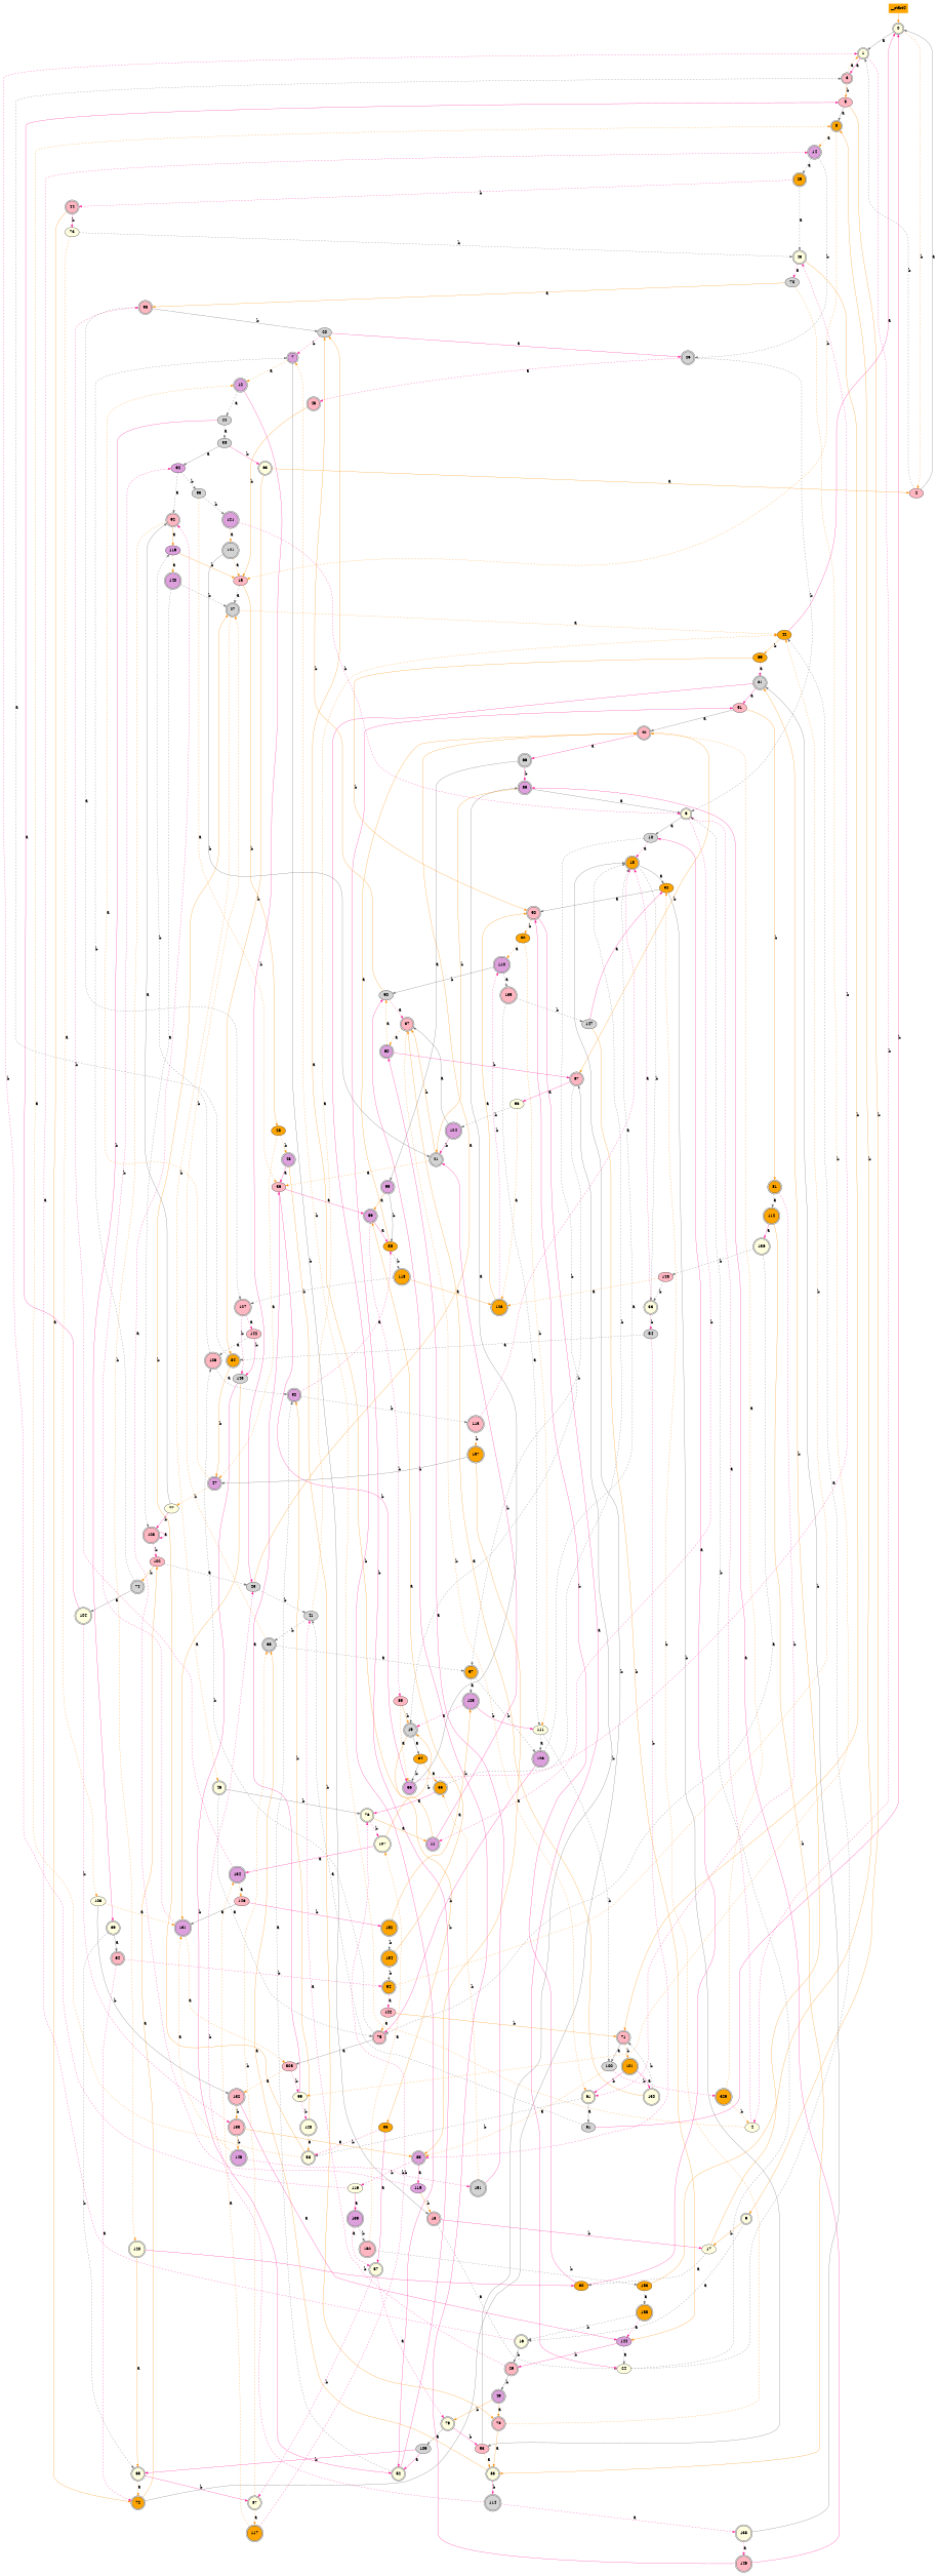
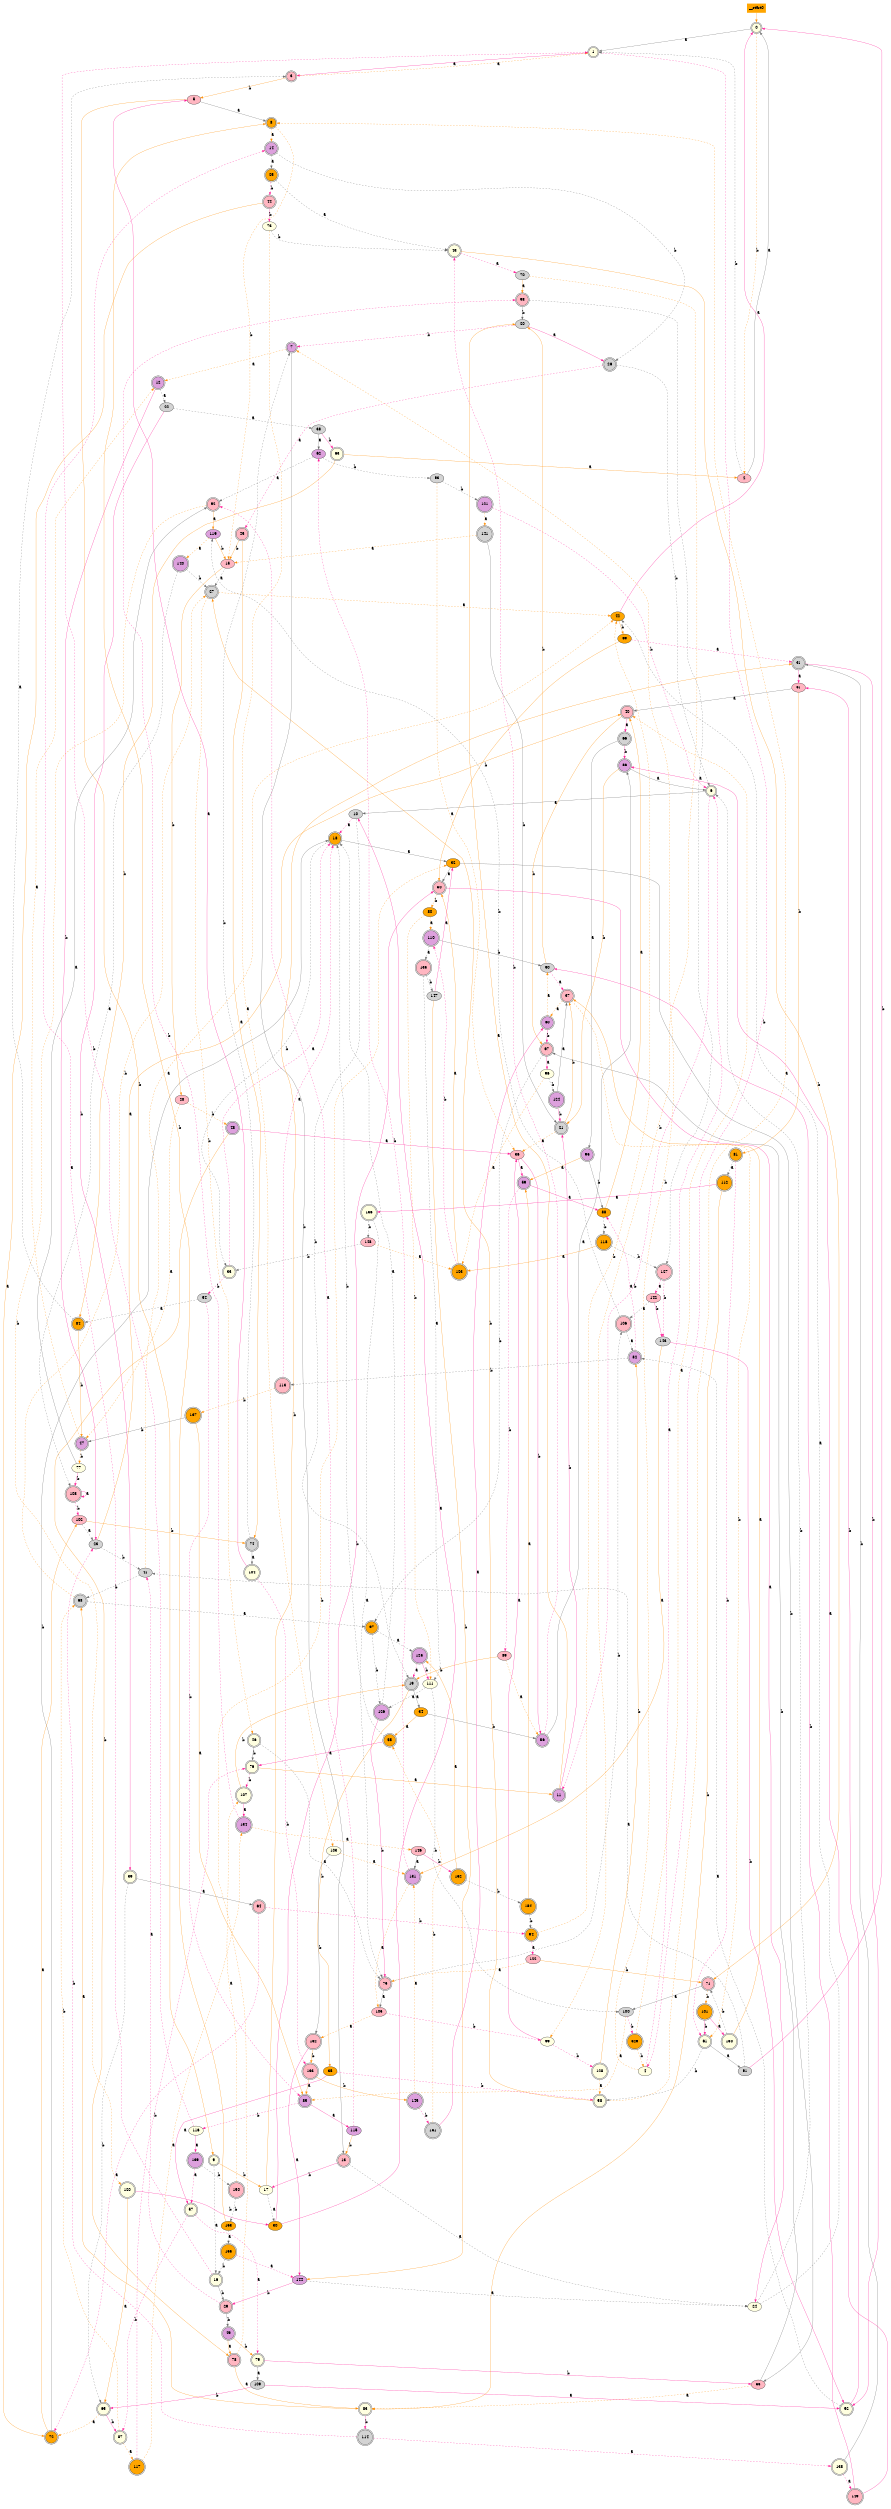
  digraph {
    node [fillcolor=lightpink shape=doublecircle style=filled]
    edge [color=darkorange style=dashed]
    __start0 [fillcolor=orange shape=none]
    0 [fillcolor=lightyellow]
    1 [fillcolor=lightyellow]
    2 [shape=""]
    3
    4 [fillcolor=lightyellow shape=""]
    5 [shape=""]
    6 [fillcolor=lightyellow]
    7 [fillcolor=plum]
    8 [fillcolor=orange]
    9 [fillcolor=lightyellow]
    10 [fillcolor=lightgrey shape=""]
    11 [fillcolor=plum]
    12 [fillcolor=plum]
    13
    14 [fillcolor=plum]
    15 [shape=""]
    16 [fillcolor=lightyellow]
    17 [fillcolor=lightyellow shape=""]
    18 [fillcolor=orange]
    19 [fillcolor=lightgrey]
    20 [fillcolor=lightgrey shape=""]
    21 [fillcolor=lightgrey]
    22 [fillcolor=lightgrey shape=""]
    23 [fillcolor=lightgrey shape=""]
    24 [fillcolor=lightyellow shape=""]
    25 [fillcolor=orange]
    26 [fillcolor=lightgrey]
    27 [fillcolor=lightgrey]
-   28 [fillcolor=orange shape=""]
+   28 [shape=""]
    29
    30 [fillcolor=orange shape=""]
    31 [fillcolor=lightgrey]
    32 [fillcolor=orange shape=""]
    33 [fillcolor=lightyellow]
    34 [fillcolor=orange shape=""]
    35 [fillcolor=orange shape=""]
    36 [shape=""]
    37
    38 [fillcolor=lightgrey shape=""]
    39 [fillcolor=lightyellow]
    40
    41 [fillcolor=lightgrey shape=""]
    42 [fillcolor=orange shape=""]
    43 [fillcolor=lightyellow]
    44
    45
    46 [fillcolor=lightyellow]
    47 [fillcolor=plum]
    48 [fillcolor=plum]
    49 [fillcolor=plum]
    50
    51 [shape=""]
    52 [fillcolor=lightyellow]
    53 [shape=""]
    54 [fillcolor=lightgrey shape=""]
    55 [fillcolor=orange]
    56 [fillcolor=plum]
    57 [fillcolor=lightyellow]
    58 [fillcolor=lightyellow]
    59 [fillcolor=plum]
    60 [fillcolor=plum]
    61 [fillcolor=lightyellow]
    62 [fillcolor=plum shape=""]
    63 [fillcolor=lightyellow]
    64
    65 [fillcolor=lightyellow]
    66 [fillcolor=lightgrey]
    67
    68 [fillcolor=lightgrey]
    69 [fillcolor=orange shape=""]
    70 [fillcolor=lightgrey shape=""]
    71
    72 [fillcolor=orange]
    73 [fillcolor=lightyellow shape=""]
    74 [fillcolor=lightgrey]
    75
    76 [fillcolor=lightyellow]
    77 [fillcolor=lightyellow shape=""]
    78
    79 [fillcolor=lightyellow]
    80 [fillcolor=orange shape=""]
    81 [fillcolor=orange]
    82 [fillcolor=plum]
    83 [fillcolor=lightyellow]
    84 [fillcolor=orange]
    85 [fillcolor=plum]
    86 [fillcolor=plum]
    87 [fillcolor=lightyellow]
    88 [fillcolor=orange shape=""]
    89 [shape=""]
    90 [fillcolor=lightgrey shape=""]
    91 [fillcolor=lightgrey shape=""]
    92
    93 [fillcolor=lightgrey shape=""]
    94 [fillcolor=orange]
    95 [fillcolor=plum]
    96 [fillcolor=lightyellow shape=""]
    97 [fillcolor=orange]
    98
    99 [fillcolor=lightyellow shape=""]
    100 [fillcolor=lightgrey shape=""]
    101 [fillcolor=orange]
    102 [shape=""]
    103 [fillcolor=lightyellow shape=""]
    104 [fillcolor=lightyellow]
-   105 [label=505 shape=""]
+   105 [shape=""]
    106
    107 [fillcolor=lightyellow]
    108
    109 [fillcolor=lightgrey shape=""]
    110 [fillcolor=plum]
    111 [fillcolor=lightyellow shape=""]
    112 [fillcolor=orange]
    113
    114 [fillcolor=lightgrey]
    115 [fillcolor=plum shape=""]
    116 [fillcolor=lightyellow shape=""]
    117 [fillcolor=orange]
    118 [fillcolor=orange]
    119 [fillcolor=plum shape=""]
    120 [fillcolor=lightyellow]
    121 [fillcolor=plum]
    122 [shape=""]
    123 [fillcolor=orange]
    124 [fillcolor=plum]
    125 [fillcolor=plum]
    126 [fillcolor=plum]
    127
    128 [fillcolor=lightyellow]
    n131 [fillcolor=orange label=329]
    130 [fillcolor=lightyellow]
    131 [fillcolor=plum]
    132
    133
    134 [fillcolor=plum]
    135
    136 [fillcolor=lightyellow]
    137 [fillcolor=orange]
    138 [fillcolor=lightyellow]
    139 [fillcolor=plum]
    140 [fillcolor=plum]
    141 [fillcolor=lightgrey]
    142 [shape=""]
    143 [fillcolor=lightgrey shape=""]
    144 [fillcolor=plum shape=""]
    145 [fillcolor=plum]
    146 [shape=""]
    147 [fillcolor=lightgrey shape=""]
    148 [shape=""]
    149
    150
    151 [fillcolor=lightgrey]
    152 [fillcolor=orange]
    153 [fillcolor=orange shape=""]
    154 [fillcolor=orange]
    155 [fillcolor=orange]
    __start0 -> 0 [style=solid]
    0 -> 1 [color=gray40 label=a style=solid]
    0 -> 2 [label=b]
    1 -> 3 [color=deeppink label=a style=solid]
    1 -> 4 [color=deeppink label=b]
    2 -> 0 [color=gray40 label=a style=solid]
    2 -> 1 [color=gray40 label=b]
    3 -> 1 [label=a]
    3 -> 5 [label=b style=solid]
    4 -> 6 [color=deeppink label=a]
    4 -> 7 [label=b]
    5 -> 8 [color=gray40 label=a style=solid]
    5 -> 9 [label=b style=solid]
    6 -> 10 [color=gray40 label=a style=solid]
    6 -> 11 [color=deeppink label=b]
    7 -> 12 [label=a]
    7 -> 13 [color=gray40 label=b style=solid]
    8 -> 14 [label=a]
    8 -> 15 [label=b]
    9 -> 16 [color=gray40 label=a]
    9 -> 17 [label=b style=solid]
    10 -> 18 [color=deeppink label=a]
    10 -> 19 [color=gray40 label=b]
    11 -> 20 [label=a style=solid]
    11 -> 21 [color=deeppink label=b style=solid]
    12 -> 22 [color=gray40 label=a]
    12 -> 23 [color=deeppink label=b style=solid]
    13 -> 17 [color=deeppink label=b style=solid]
    13 -> 24 [color=gray40 label=a]
    14 -> 25 [color=gray40 label=a]
    14 -> 26 [color=gray40 label=b]
    15 -> 27 [color=gray40 label=a]
    15 -> 28 [label=b style=solid]
    16 -> 14 [color=deeppink label=a]
    16 -> 29 [color=gray40 label=b style=solid]
    17 -> 30 [color=gray40 label=a]
    17 -> 31 [label=b style=solid]
    18 -> 32 [color=gray40 label=a style=solid]
    18 -> 33 [color=gray40 label=b]
    19 -> 34 [color=gray40 label=a style=solid]
    19 -> 35 [label=b style=solid]
    20 -> 7 [color=deeppink label=b]
    20 -> 26 [color=deeppink label=a style=solid]
    21 -> 36 [label=a]
    21 -> 37 [label=b style=solid]
    22 -> 38 [color=gray40 label=a]
    22 -> 39 [color=deeppink label=b style=solid]
    23 -> 40 [label=a style=solid]
    23 -> 41 [color=gray40 label=b]
    24 -> 6 [color=gray40 label=b]
    24 -> 42 [color=gray40 label=a]
    25 -> 43 [color=gray40 label=a]
    25 -> 44 [color=deeppink label=b]
    26 -> 6 [color=gray40 label=b]
    26 -> 45 [color=deeppink label=a]
    27 -> 42 [label=a]
    27 -> 46 [label=b]
    28 -> 47 [label=a]
    28 -> 48 [label=b]
    29 -> 41 [color=deeppink label=a]
    29 -> 49 [color=gray40 label=b style=solid]
    30 -> 10 [color=deeppink label=a style=solid]
    30 -> 50 [color=deeppink label=b style=solid]
    31 -> 51 [color=deeppink label=a style=solid]
    31 -> 52 [color=deeppink label=b style=solid]
    32 -> 50 [color=gray40 label=a style=solid]
    32 -> 53 [color=gray40 label=b style=solid]
    33 -> 18 [color=deeppink label=a]
    33 -> 54 [color=deeppink label=b]
    34 -> 55 [label=a style=solid]
    34 -> 56 [color=gray40 label=b style=solid]
    35 -> 57 [color=deeppink label=a style=solid]
    35 -> 58 [color=deeppink label=b]
    36 -> 56 [color=deeppink label=b style=solid]
    36 -> 59 [color=deeppink label=a style=solid]
    37 -> 60 [label=a]
    37 -> 61 [label=b]
    38 -> 62 [color=gray40 label=a style=solid]
    38 -> 63 [color=deeppink label=b style=solid]
    39 -> 64 [color=gray40 label=a style=solid]
    39 -> 65 [color=gray40 label=b]
    40 -> 66 [color=deeppink label=a style=solid]
    40 -> 67 [label=b style=solid]
    41 -> 42 [label=a]
    41 -> 68 [color=gray40 label=b]
    42 -> 0 [color=deeppink label=a style=solid]
    42 -> 69 [label=b style=solid]
    43 -> 70 [color=deeppink label=a]
    43 -> 71 [label=b style=solid]
    44 -> 72 [label=a style=solid]
    44 -> 73 [color=deeppink label=b style=solid]
    45 -> 15 [label=b style=solid]
+   45 -> 74 [label=a style=solid]
    46 -> 75 [color=gray40 label=a]
    46 -> 76 [color=gray40 label=b style=solid]
    47 -> 12 [label=a]
    47 -> 77 [label=b]
    48 -> 36 [color=deeppink label=a style=solid]
    48 -> 78 [label=b style=solid]
    49 -> 78 [label=a style=solid]
    49 -> 79 [label=b style=solid]
    50 -> 24 [color=deeppink label=a style=solid]
    50 -> 80 [label=b]
    51 -> 40 [color=gray40 label=a style=solid]
    51 -> 81 [label=b style=solid]
    52 -> 51 [color=deeppink label=b style=solid]
    52 -> 82 [color=gray40 label=a]
    53 -> 67 [color=gray40 label=b style=solid]
    53 -> 83 [label=a]
    54 -> 84 [color=gray40 label=a]
    54 -> 85 [color=deeppink label=b]
    55 -> 18 [color=gray40 label=b]
    55 -> 76 [color=deeppink label=a style=solid]
    56 -> 43 [color=deeppink label=b]
    56 -> 86 [color=gray40 label=a style=solid]
    57 -> 79 [color=deeppink label=a]
    57 -> 87 [color=deeppink label=b]
    58 -> 8 [label=a]
    58 -> 27 [label=b style=solid]
    59 -> 88 [color=deeppink label=a style=solid]
    59 -> 89 [color=deeppink label=b]
    60 -> 67 [color=deeppink label=b style=solid]
    60 -> 90 [label=a]
    61 -> 58 [color=gray40 label=b]
    61 -> 91 [color=gray40 label=a style=solid]
    62 -> 92 [color=gray40 label=a]
    62 -> 93 [color=gray40 label=b]
    63 -> 2 [label=a style=solid]
    63 -> 84 [label=b style=solid]
    64 -> 72 [color=deeppink label=a]
    64 -> 94 [color=deeppink label=b]
    65 -> 72 [label=a]
    65 -> 87 [color=deeppink label=b style=solid]
    66 -> 86 [color=deeppink label=b style=solid]
    66 -> 95 [color=gray40 label=a style=solid]
    67 -> 96 [color=deeppink label=a style=solid]
    67 -> 97 [color=gray40 label=b]
    68 -> 27 [label=b]
    68 -> 97 [color=gray40 label=a]
    69 -> 31 [color=deeppink label=a]
    69 -> 50 [label=b style=solid]
    70 -> 98 [label=a style=solid]
    70 -> 99 [label=b]
    71 -> 100 [color=gray40 label=a style=solid]
    71 -> 101 [label=b]
    72 -> 18 [color=gray40 label=b style=solid]
    72 -> 102 [label=a style=solid]
    73 -> 43 [color=gray40 label=b]
    73 -> 103 [label=a]
    74 -> 7 [color=gray40 label=b]
    74 -> 104 [color=gray40 label=a style=solid]
    75 -> 105 [color=gray40 label=a style=solid]
    75 -> 106 [color=gray40 label=b]
    76 -> 11 [label=a style=solid]
    76 -> 107 [color=deeppink label=b]
    77 -> 92 [color=gray40 label=a style=solid]
    77 -> 108 [color=deeppink label=b style=solid]
    78 -> 32 [label=b]
    78 -> 83 [label=a style=solid]
    79 -> 53 [color=deeppink label=b style=solid]
    79 -> 109 [color=gray40 label=a style=solid]
    80 -> 110 [label=a]
    80 -> 111 [label=b]
    81 -> 61 [color=deeppink label=b]
    81 -> 112 [color=gray40 label=a]
    82 -> 88 [color=deeppink label=a]
    82 -> 113 [color=gray40 label=b]
    83 -> 68 [label=a style=solid]
    83 -> 114 [color=deeppink label=b style=solid]
    84 -> 3 [color=gray40 label=a]
    84 -> 47 [label=b style=solid]
    85 -> 115 [color=deeppink label=a style=solid]
    85 -> 116 [color=deeppink label=b]
    86 -> 6 [color=gray40 label=a style=solid]
    86 -> 21 [label=b style=solid]
    87 -> 68 [label=b]
    87 -> 117 [label=a]
    88 -> 40 [label=a style=solid]
    88 -> 118 [color=gray40 label=b]
    89 -> 19 [label=b style=solid]
    89 -> 56 [label=a]
    90 -> 20 [label=b style=solid]
    90 -> 37 [color=deeppink label=a]
    91 -> 0 [color=deeppink label=b style=solid]
    91 -> 41 [color=gray40 label=a]
    92 -> 119 [label=a style=solid]
    92 -> 120 [label=b]
    93 -> 36 [label=a]
    93 -> 121 [color=gray40 label=b]
    94 -> 42 [label=b]
    94 -> 122 [color=deeppink label=a]
    95 -> 59 [label=a style=solid]
    95 -> 88 [color=gray40 label=b style=solid]
    96 -> 123 [label=a]
    96 -> 124 [color=gray40 label=b]
    97 -> 125 [color=gray40 label=a]
    97 -> 126 [color=gray40 label=b]
    98 -> 20 [color=gray40 label=b style=solid]
    98 -> 127 [color=gray40 label=a]
    99 -> 36 [color=deeppink label=a style=solid]
    99 -> 128 [color=deeppink label=b]
    100 -> 85 [label=a]
    100 -> n131 [color=deeppink label=b]
    101 -> 61 [color=deeppink label=b style=solid]
    101 -> 130 [color=deeppink label=a style=solid]
    102 -> 23 [color=gray40 label=a]
    102 -> 74 [label=b style=solid]
    103 -> 131 [label=a]
    103 -> 132 [color=gray40 label=b style=solid]
    104 -> 5 [color=deeppink label=a style=solid]
    104 -> 133 [color=deeppink label=b]
    105 -> 99 [color=deeppink label=b]
    105 -> 132 [label=a]
    106 -> 82 [color=gray40 label=a]
    106 -> 119 [color=gray40 label=b]
    107 -> 19 [label=b style=solid]
    107 -> 134 [color=deeppink label=a style=solid]
    108 -> 102 [color=deeppink label=b]
    108 -> 108 [color=deeppink label=a style=solid]
    109 -> 52 [color=deeppink label=a style=solid]
    109 -> 65 [color=deeppink label=b style=solid]
    110 -> 90 [color=gray40 label=b style=solid]
    110 -> 135 [color=gray40 label=a]
    111 -> 100 [color=gray40 label=b]
    111 -> 126 [color=gray40 label=a]
    112 -> 83 [label=b style=solid]
    112 -> 136 [color=deeppink label=a style=solid]
    113 -> 18 [color=deeppink label=a]
    113 -> 137 [label=b]
    114 -> 23 [color=deeppink label=b]
    114 -> 138 [color=deeppink label=a]
    115 -> 13 [label=b style=solid]
    115 -> 92 [color=deeppink label=a]
    116 -> 1 [color=deeppink label=b]
    116 -> 139 [color=deeppink label=a style=solid]
    117 -> 76 [color=deeppink label=b]
    117 -> 134 [label=a]
    118 -> 123 [label=a style=solid]
    118 -> 127 [color=gray40 label=b]
    119 -> 15 [label=b style=solid]
    119 -> 140 [label=a]
    120 -> 30 [color=deeppink label=b style=solid]
    120 -> 65 [label=a style=solid]
    121 -> 6 [color=deeppink label=b]
    121 -> 141 [label=a]
    122 -> 71 [label=b style=solid]
    122 -> 75 [label=a]
    123 -> 50 [label=a style=solid]
    123 -> 110 [color=deeppink label=b]
    124 -> 21 [color=deeppink label=b style=solid]
    124 -> 37 [color=gray40 label=a style=solid]
    125 -> 19 [color=deeppink label=a]
    125 -> 111 [color=deeppink label=b style=solid]
    126 -> 18 [color=gray40 label=a]
    126 -> 75 [color=deeppink label=b style=solid]
    127 -> 142 [color=deeppink label=a]
    127 -> 143 [color=deeppink label=b]
    128 -> 58 [label=a]
    128 -> 82 [label=b style=solid]
    n131 -> 4 [label=b]
    n131 -> 40 [label=a]
    130 -> 37 [label=a style=solid]
    130 -> 71 [color=gray40 label=b]
    131 -> 62 [color=deeppink label=b]
    131 -> 105 [label=a]
    132 -> 133 [label=b style=solid]
    132 -> 144 [color=deeppink label=a style=solid]
    133 -> 85 [label=a style=solid]
    133 -> 145 [label=b style=solid]
    134 -> 98 [color=deeppink label=b]
    134 -> 146 [label=a]
    135 -> 111 [color=gray40 label=a]
    135 -> 147 [color=gray40 label=b]
    136 -> 75 [color=gray40 label=a]
    136 -> 148 [color=gray40 label=b]
    137 -> 47 [color=gray40 label=b style=solid]
    137 -> 85 [label=a style=solid]
    138 -> 31 [color=gray40 label=b style=solid]
    138 -> 149 [color=deeppink label=a]
    139 -> 57 [color=deeppink label=a]
    139 -> 150 [color=gray40 label=b]
    140 -> 27 [color=gray40 label=b]
    140 -> 108 [color=gray40 label=a]
    141 -> 15 [label=a]
    141 -> 21 [color=gray40 label=b style=solid]
    142 -> 106 [color=gray40 label=a]
    142 -> 143 [color=deeppink label=b style=solid]
    143 -> 52 [color=deeppink label=b style=solid]
    143 -> 131 [label=a style=solid]
    144 -> 24 [color=gray40 label=a]
    144 -> 29 [color=deeppink label=b style=solid]
    145 -> 131 [label=a]
    145 -> 151 [color=deeppink label=b]
    146 -> 131 [color=gray40 label=a style=solid]
    146 -> 152 [color=deeppink label=b style=solid]
    147 -> 32 [color=deeppink label=a style=solid]
    147 -> 144 [label=b style=solid]
    148 -> 33 [color=gray40 label=b]
    148 -> 123 [label=a]
    149 -> 86 [color=deeppink label=a style=solid]
    149 -> 90 [color=deeppink label=b style=solid]
    150 -> 107 [label=a]
    150 -> 153 [color=gray40 label=b]
    151 -> 55 [label=b]
    151 -> 60 [color=deeppink label=a style=solid]
    152 -> 125 [label=a style=solid]
    152 -> 154 [color=gray40 label=b]
    153 -> 8 [label=b style=solid]
    153 -> 155 [color=gray40 label=a]
    154 -> 59 [label=a style=solid]
    154 -> 94 [color=gray40 label=b]
    155 -> 16 [color=gray40 label=b]
    155 -> 144 [color=deeppink label=a]
  }
